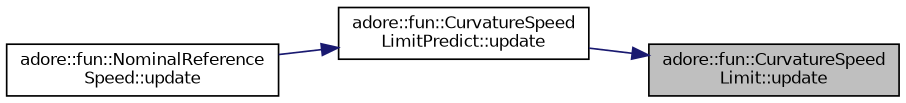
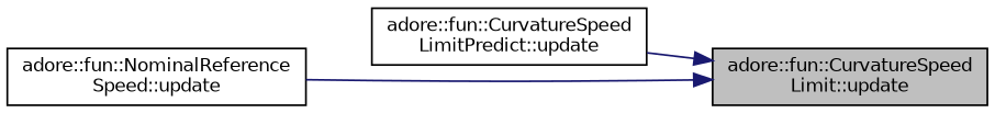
  digraph {
    rankdir=RL
    node [color=black fillcolor=white fontname=Helvetica fontsize=10 shape=record style=filled]
    edge [color=midnightblue dir=back fontname=Helvetica fontsize=10 labelfontname=Helvetica labelfontsize=10 style=solid]
    n1 [fillcolor=grey75 fontcolor=black height=0.2 label="adore::fun::CurvatureSpeed\lLimit::update" width=0.4]
    n2 [height=0.2 label="adore::fun::CurvatureSpeed\lLimitPredict::update" width=0.4]
    n3 [height=0.2 label="adore::fun::NominalReference\lSpeed::update" width=0.4]
    n1 -> n2
-   n2 -> n3
+   n1 -> n3
  }
